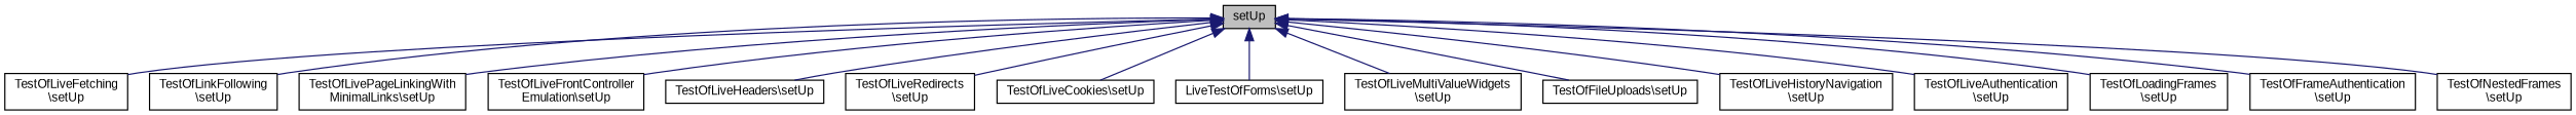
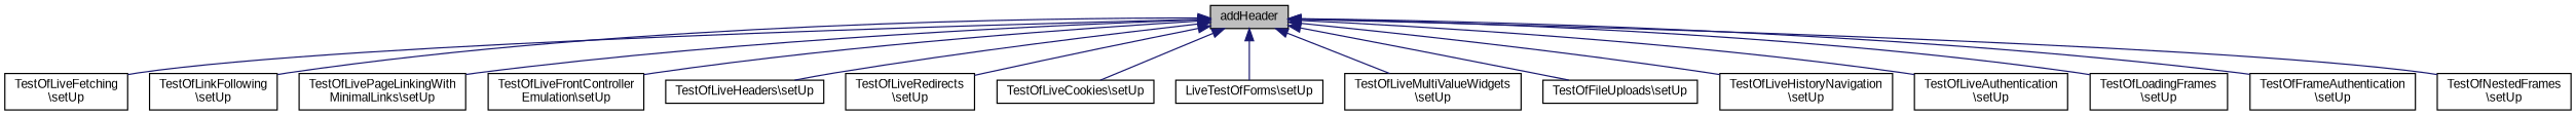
  digraph {
    rankdir=TB
    fontname="Liberation Sans"
    node [color=black fillcolor=white fontname="Liberation Sans" fontsize=10 shape=record style=filled]
    edge [color=midnightblue dir=back fontname="Liberation Sans" fontsize=10 labelfontname=Helvetica labelfontsize=10 style=solid]
-   n1 [fillcolor=grey75 fontcolor=black height=0.2 label=setUp width=0.4]
+   n1 [fillcolor=grey75 fontcolor=black height=0.2 label=addHeader width=0.4]
    n2 [height=0.2 label="TestOfLiveFetching\l\\setUp" width=0.4]
    n3 [height=0.2 label="TestOfLinkFollowing\l\\setUp" width=0.4]
    n4 [height=0.2 label="TestOfLivePageLinkingWith\lMinimalLinks\\setUp" width=0.4]
    n5 [height=0.2 label="TestOfLiveFrontController\lEmulation\\setUp" width=0.4]
    n6 [height=0.2 label="TestOfLiveHeaders\\setUp" width=0.4]
    n7 [height=0.2 label="TestOfLiveRedirects\l\\setUp" width=0.4]
    n8 [height=0.2 label="TestOfLiveCookies\\setUp" width=0.4]
    n9 [height=0.2 label="LiveTestOfForms\\setUp" width=0.4]
    n10 [height=0.2 label="TestOfLiveMultiValueWidgets\l\\setUp" width=0.4]
    n11 [height=0.2 label="TestOfFileUploads\\setUp" width=0.4]
    n12 [height=0.2 label="TestOfLiveHistoryNavigation\l\\setUp" width=0.4]
    n13 [height=0.2 label="TestOfLiveAuthentication\l\\setUp" width=0.4]
    n14 [height=0.2 label="TestOfLoadingFrames\l\\setUp" width=0.4]
    n15 [height=0.2 label="TestOfFrameAuthentication\l\\setUp" width=0.4]
    n16 [height=0.2 label="TestOfNestedFrames\l\\setUp" width=0.4]
    n1 -> n2
    n1 -> n3
    n1 -> n4
    n1 -> n5
    n1 -> n6
    n1 -> n7
    n1 -> n8
    n1 -> n9
    n1 -> n10
    n1 -> n11
    n1 -> n12
    n1 -> n13
    n1 -> n14
    n1 -> n15
    n1 -> n16
  }
